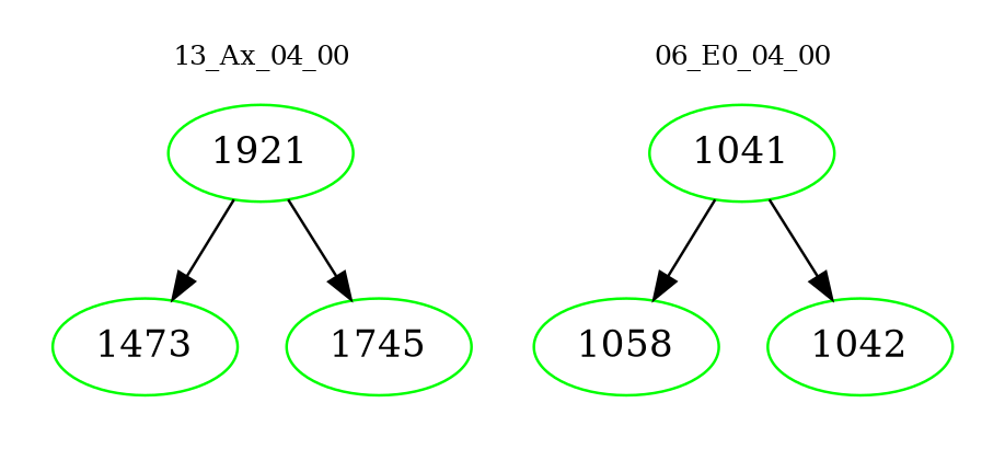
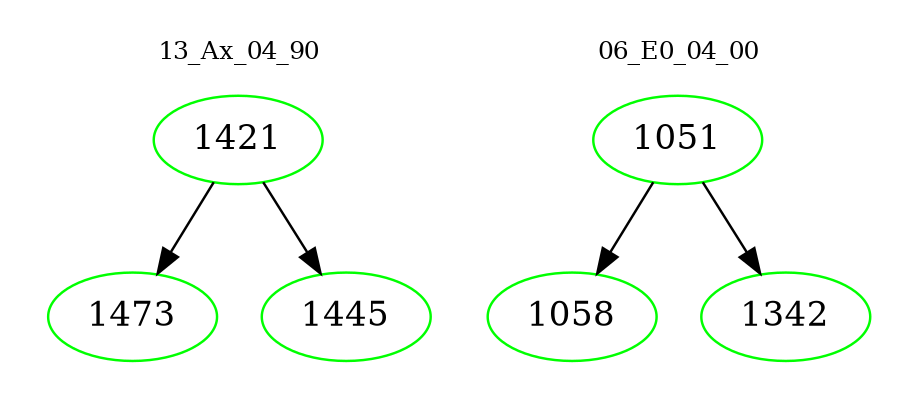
  digraph {
    node [color=green]
    edge [color=black]
-   n1 [label=1921]
+   n1 [label=1421]
    n2 [label=1473]
-   n3 [label=1745]
-   n4 [label=1041]
+   n3 [label=1445]
+   n4 [label=1051]
    n5 [label=1058]
-   n6 [label=1042]
+   n6 [label=1342]
    subgraph cluster_1 {
      color=white
      fontsize=10
-     label="13_Ax_04_00"
+     label="13_Ax_04_90"
      n1
      n2
      n3
    }
    subgraph cluster_2 {
      color=white
      fontsize=10
      label="06_E0_04_00"
      n4
      n5
      n6
    }
    n1 -> n2
    n1 -> n3
    n4 -> n5
    n4 -> n6
  }
